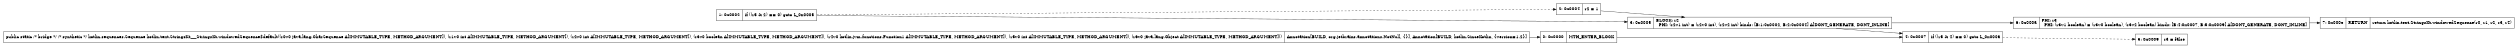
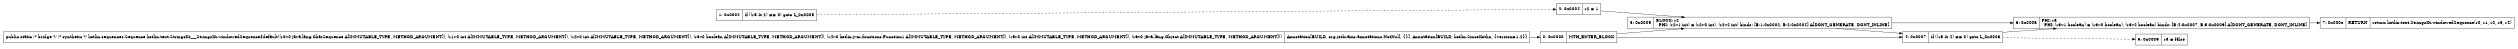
  digraph {
    rankdir=LR
    node [shape=record]
    n1 [label="{0\:\ 0x0000|MTH_ENTER_BLOCK\l}"]
    n2 [label="{4\:\ 0x0007|if ((r5 & 4) == 0) goto L_0x000a\l}"]
    n3 [label="{1\:\ 0x0002|if ((r5 & 2) == 0) goto L_0x0005\l}"]
    n4 [label="{2\:\ 0x0004|r2 = 1\l}"]
    n5 [label="{3\:\ 0x0005|BLOCK: r2 \l  PHI: (r2v1 int) = (r2v0 int), (r2v2 int) binds: [B:1:0x0002, B:2:0x0004] A[DONT_GENERATE, DONT_INLINE]\l}"]
    n6 [label="{6\:\ 0x000a|PHI: r3 \l  PHI: (r3v1 boolean) = (r3v0 boolean), (r3v2 boolean) binds: [B:4:0x0007, B:5:0x0009] A[DONT_GENERATE, DONT_INLINE]\l}"]
    n7 [label="{5\:\ 0x0009|r3 = false\l}"]
    n8 [label="{7\:\ 0x000e|RETURN\l|return kotlin.text.StringsKt.windowedSequence(r0, r1, r2, r3, r4)\l}"]
    n9 [label="{public static \/* bridge *\/ \/* synthetic *\/ kotlin.sequences.Sequence kotlin.text.StringsKt___StringsKt.windowedSequence$default((r0v0 java.lang.CharSequence A[IMMUTABLE_TYPE, METHOD_ARGUMENT]), (r1v0 int A[IMMUTABLE_TYPE, METHOD_ARGUMENT]), (r2v0 int A[IMMUTABLE_TYPE, METHOD_ARGUMENT]), (r3v0 boolean A[IMMUTABLE_TYPE, METHOD_ARGUMENT]), (r4v0 kotlin.jvm.functions.Function1 A[IMMUTABLE_TYPE, METHOD_ARGUMENT]), (r5v0 int A[IMMUTABLE_TYPE, METHOD_ARGUMENT]), (r6v0 java.lang.Object A[IMMUTABLE_TYPE, METHOD_ARGUMENT]))  | Annotation[BUILD, org.jetbrains.annotations.NotNull, \{\}], Annotation[BUILD, kotlin.SinceKotlin, \{version=1.2\}]\l}"]
    n1 -> n2
+   n2 -> n6
    n2 -> n7 [style=dashed]
    n3 -> n4 [style=dashed]
-   n3 -> n5
+   n1 -> n5
    n4 -> n5
    n5 -> n2
    n5 -> n6
    n6 -> n8
    n9 -> n1
  }
